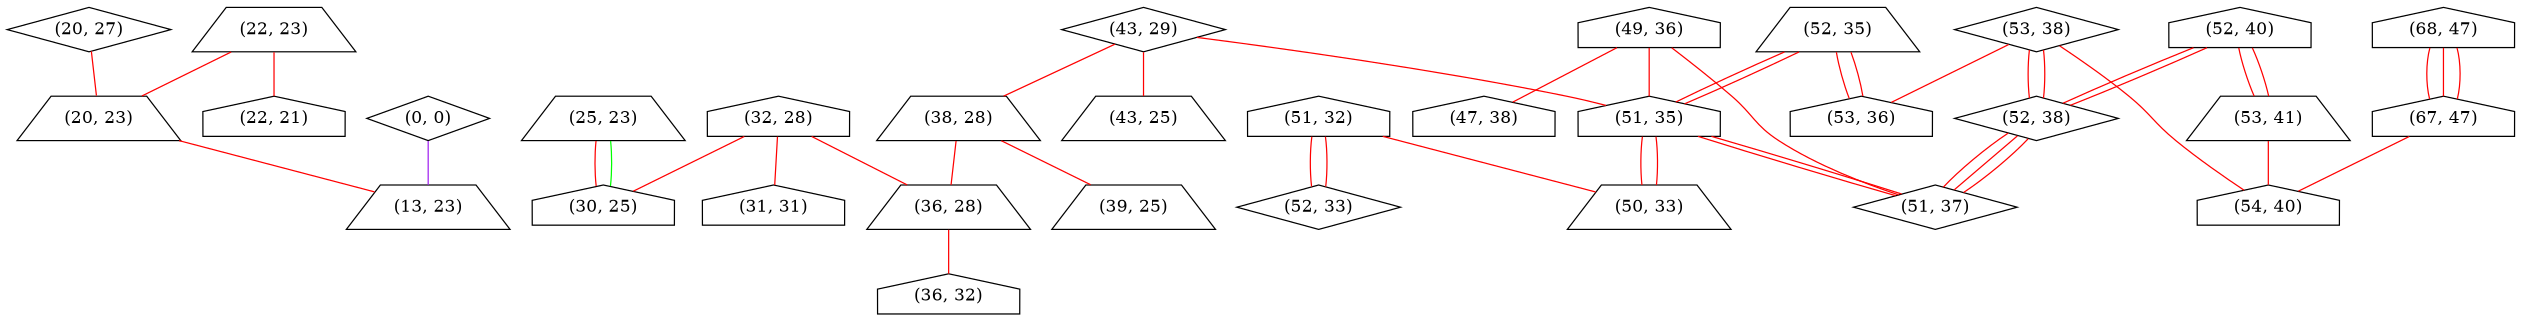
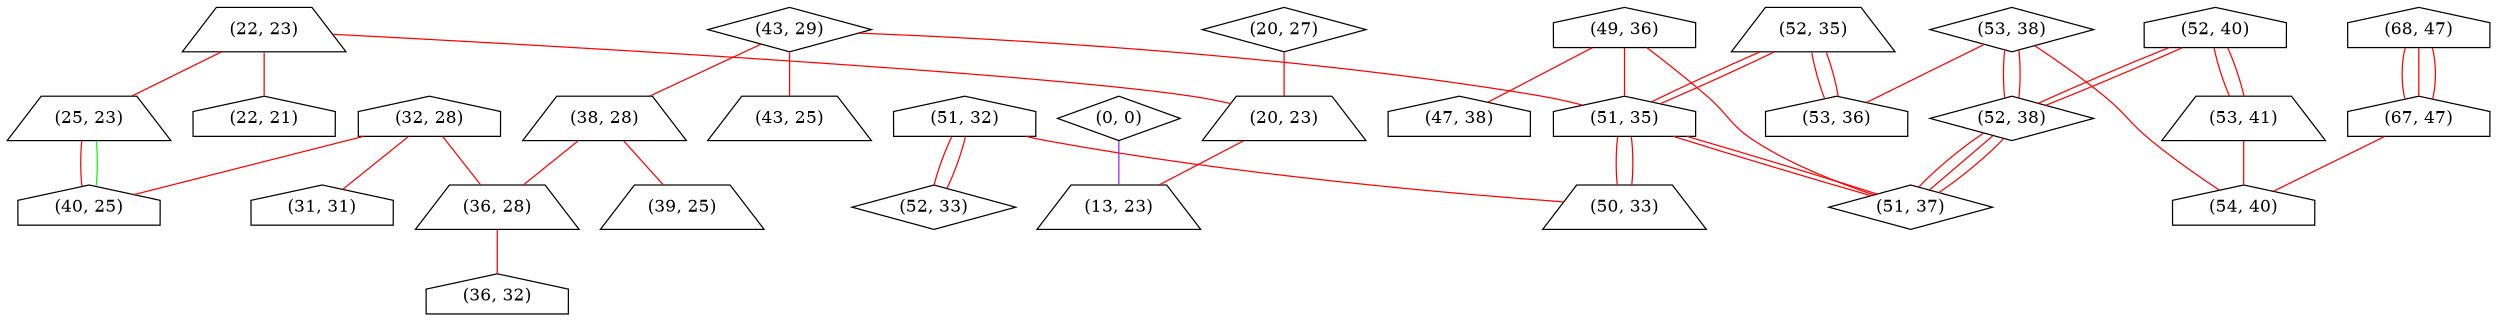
  graph {
    node [shape=house]
    edge [color=red weight=1]
    "(22, 23)" [shape=trapezium]
    "(25, 23)" [shape=trapezium]
    "(20, 23)" [shape=trapezium]
    "(22, 21)"
-   "(30, 25)"
+   "(30, 25)" [label="(40, 25)"]
    "(13, 23)" [shape=trapezium]
    "(52, 35)" [shape=trapezium]
    "(51, 35)"
    "(53, 36)"
    "(50, 33)" [shape=trapezium]
    "(51, 37)" [shape=diamond]
    "(68, 47)"
    "(67, 47)"
    "(54, 40)"
    "(43, 29)" [shape=diamond]
    "(43, 25)" [shape=trapezium]
    "(38, 28)" [shape=trapezium]
    "(39, 25)" [shape=trapezium]
    "(36, 28)" [shape=trapezium]
    "(53, 38)" [shape=diamond]
    "(52, 38)" [shape=diamond]
    "(52, 40)"
    "(53, 41)" [shape=trapezium]
    "(51, 32)"
    "(52, 33)" [shape=diamond]
    "(49, 36)"
    "(47, 38)"
    "(36, 32)"
    "(20, 27)" [shape=diamond]
    "(32, 28)"
    "(31, 31)"
    "(0, 0)" [shape=diamond]
+   "(22, 23)" -- "(25, 23)"
    "(22, 23)" -- "(20, 23)"
    "(22, 23)" -- "(22, 21)"
    "(25, 23)" -- "(30, 25)"
    "(25, 23)" -- "(30, 25)" [color=green weight=2]
    "(20, 23)" -- "(13, 23)"
    "(52, 35)" -- "(51, 35)"
    "(52, 35)" -- "(51, 35)"
    "(52, 35)" -- "(53, 36)"
    "(52, 35)" -- "(53, 36)"
    "(51, 35)" -- "(50, 33)"
    "(51, 35)" -- "(50, 33)"
    "(51, 35)" -- "(51, 37)"
    "(51, 35)" -- "(51, 37)"
    "(68, 47)" -- "(67, 47)"
    "(68, 47)" -- "(67, 47)"
    "(68, 47)" -- "(67, 47)"
    "(67, 47)" -- "(54, 40)"
    "(43, 29)" -- "(51, 35)"
    "(43, 29)" -- "(43, 25)"
    "(43, 29)" -- "(38, 28)"
    "(38, 28)" -- "(39, 25)"
    "(38, 28)" -- "(36, 28)"
    "(36, 28)" -- "(36, 32)"
    "(53, 38)" -- "(53, 36)"
    "(53, 38)" -- "(54, 40)"
    "(53, 38)" -- "(52, 38)"
    "(53, 38)" -- "(52, 38)"
    "(52, 38)" -- "(51, 37)"
    "(52, 38)" -- "(51, 37)"
    "(52, 38)" -- "(51, 37)"
    "(52, 40)" -- "(52, 38)"
    "(52, 40)" -- "(52, 38)"
    "(52, 40)" -- "(53, 41)"
    "(52, 40)" -- "(53, 41)"
    "(53, 41)" -- "(54, 40)"
    "(51, 32)" -- "(50, 33)"
    "(51, 32)" -- "(52, 33)"
    "(51, 32)" -- "(52, 33)"
    "(49, 36)" -- "(51, 35)"
    "(49, 36)" -- "(51, 37)"
    "(49, 36)" -- "(47, 38)"
    "(20, 27)" -- "(20, 23)"
    "(32, 28)" -- "(30, 25)"
    "(32, 28)" -- "(36, 28)"
    "(32, 28)" -- "(31, 31)"
    "(0, 0)" -- "(13, 23)" [color=purple weight=4]
  }
